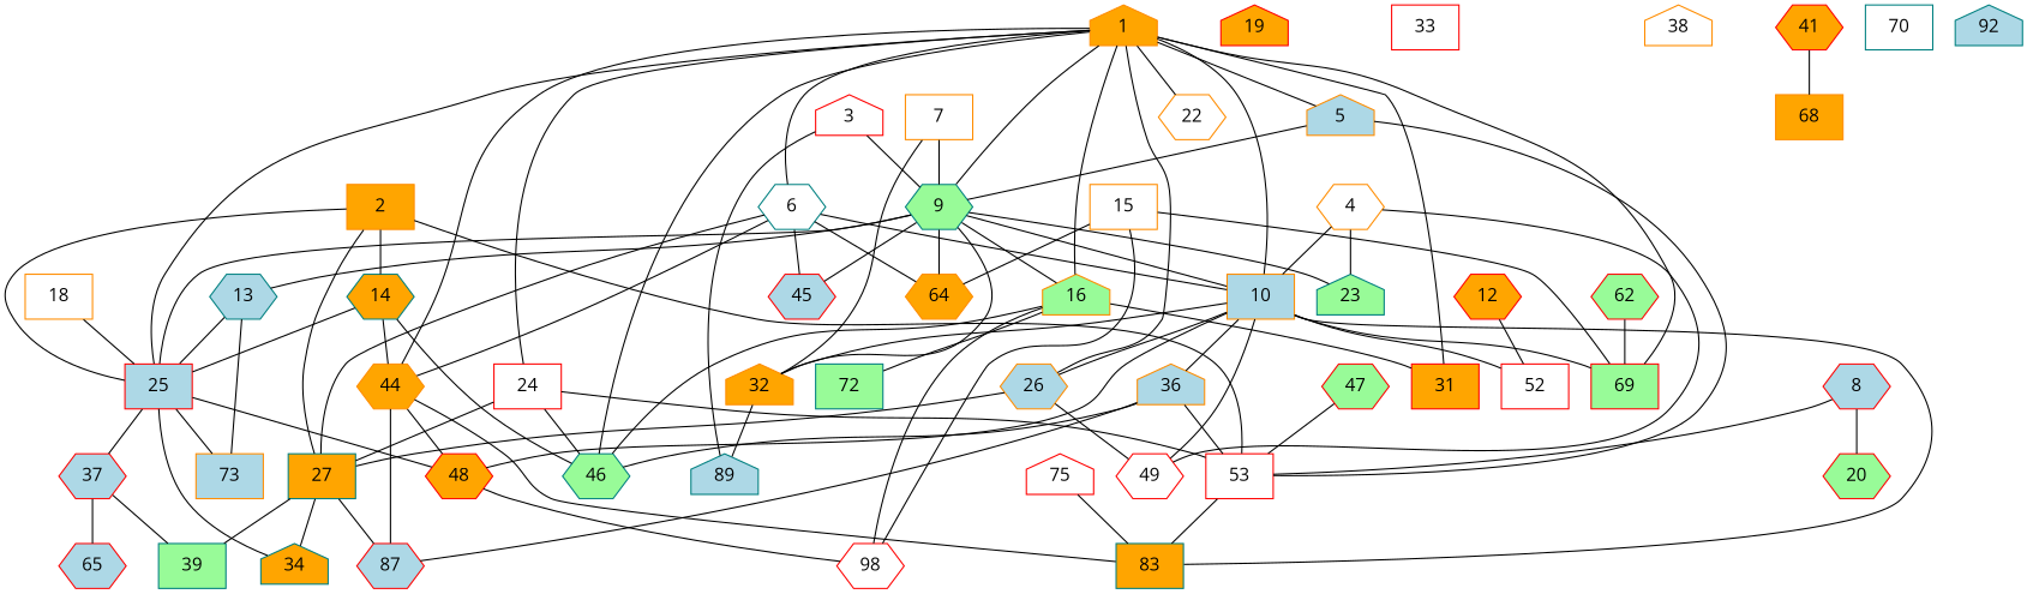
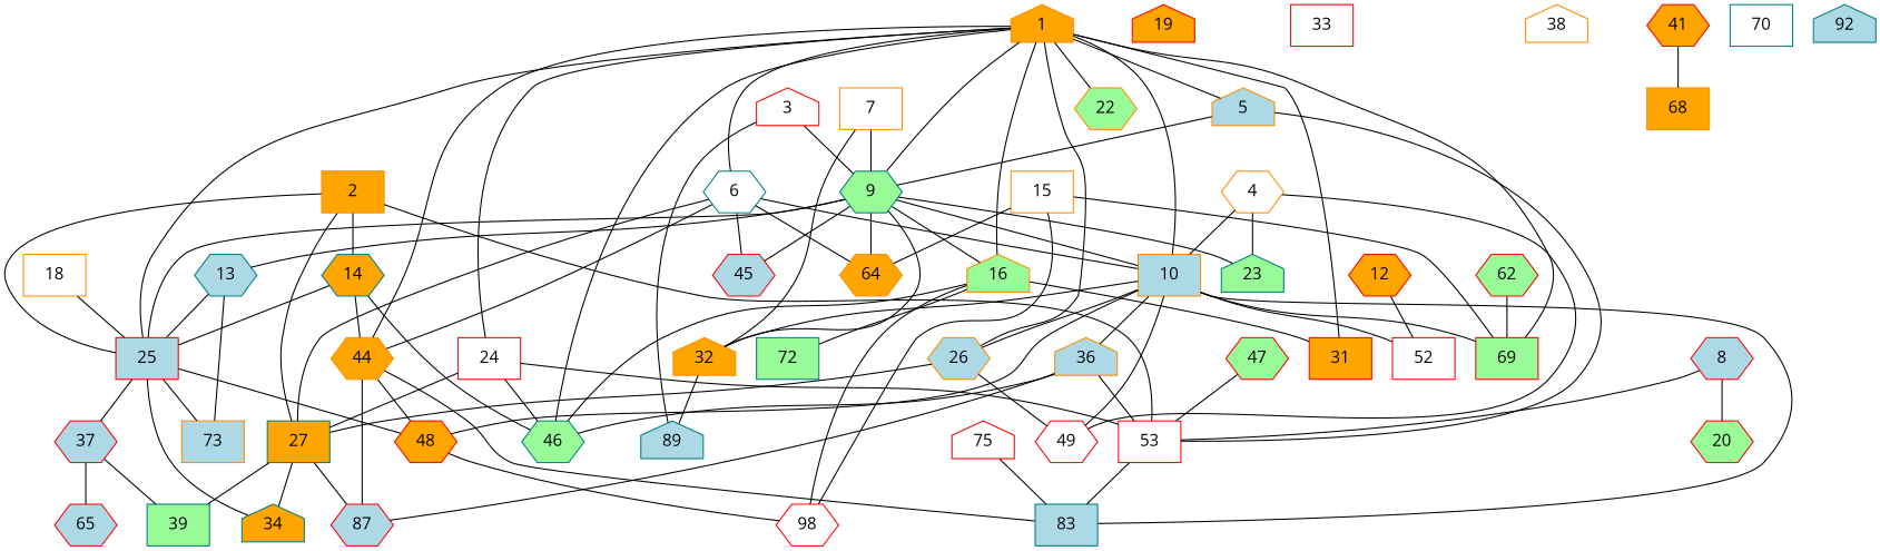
  graph {
    fontname="Open Sans"
    node [color=red fillcolor=lightblue fontname="Open Sans" shape=hexagon style=filled]
    edge [fontname="Open Sans"]
    1 [color=darkorange fillcolor=orange shape=house super="+42+59+30+63"]
    5 [color=darkorange shape=house]
    6 [color=teal fillcolor=white super="+21+88"]
    9 [color=teal fillcolor=palegreen super="+66+17+77"]
    10 [color=darkorange shape=box super="+11+56+78"]
    16 [color=darkorange fillcolor=palegreen shape=house super="+43+91"]
-   22 [color=darkorange fillcolor=white]
+   22 [color=darkorange fillcolor=palegreen]
    24 [fillcolor=white shape=box super="+76"]
    25 [shape=box super="+35+100"]
    26 [color=darkorange super="+28"]
    31 [fillcolor=orange shape=box]
    44 [color=darkorange fillcolor=orange super="+93+54+58"]
    46 [color=teal fillcolor=palegreen]
    69 [fillcolor=palegreen shape=box super="+84"]
    53 [fillcolor=white shape=box super="+80+60+61"]
    27 [color=teal fillcolor=orange shape=box super="+82+94+29"]
    45
    64 [color=darkorange fillcolor=orange]
    23 [color=teal fillcolor=palegreen shape=house]
    32 [color=darkorange fillcolor=orange shape=house super="+57+51"]
    13 [color=teal]
    49 [fillcolor=white]
    36 [color=darkorange shape=house super="+109+86"]
    48 [fillcolor=orange]
    52 [fillcolor=white shape=box]
-   83 [color=teal fillcolor=orange shape=box]
+   83 [color=teal shape=box]
    98 [fillcolor=white super="+112"]
    72 [color=teal fillcolor=palegreen shape=box]
    73 [color=darkorange shape=box super="+81+74"]
    34 [color=teal fillcolor=orange shape=house super="+50"]
    37
    87
    2 [color=darkorange fillcolor=orange shape=box super="+67"]
    14 [color=teal fillcolor=orange]
    39 [color=teal fillcolor=palegreen shape=box]
    3 [fillcolor=white shape=house]
    89 [color=teal shape=house]
    4 [color=darkorange fillcolor=white]
    7 [color=darkorange fillcolor=white shape=box super="+79"]
    8
    20 [fillcolor=palegreen]
    12 [fillcolor=orange super="+110"]
    15 [color=darkorange fillcolor=white shape=box super="+96+97"]
    18 [color=darkorange fillcolor=white shape=box]
    19 [fillcolor=orange shape=house]
    65
    33 [fillcolor=white shape=box]
    38 [color=darkorange fillcolor=white shape=house]
    41 [fillcolor=orange]
    68 [color=darkorange fillcolor=orange shape=box]
    47 [fillcolor=palegreen]
    62 [fillcolor=palegreen]
    70 [color=teal fillcolor=white shape=box]
    75 [fillcolor=white shape=house]
    92 [color=teal shape=house]
    1 -- 5
    1 -- 6
    1 -- 9
    1 -- 10 [weight=4]
    1 -- 16
    1 -- 22
    1 -- 24
    1 -- 25
    1 -- 26
    1 -- 31
    1 -- 44 [weight=2]
    1 -- 46
    1 -- 69
    5 -- 9
    5 -- 53 [weight=2]
    6 -- 10
    6 -- 44
    6 -- 27
    6 -- 45
    6 -- 64
    9 -- 10
    9 -- 16
    9 -- 25 [weight=3]
    9 -- 45
    9 -- 64 [weight=2]
    9 -- 23
    9 -- 32
    9 -- 13
    10 -- 26
    10 -- 69
    10 -- 32
    10 -- 49
    10 -- 36 [weight=2]
    10 -- 48
    10 -- 52
    10 -- 83
    16 -- 31 [weight=2]
    16 -- 46
    16 -- 98
    16 -- 72
    24 -- 46
    24 -- 53 [weight=2]
    24 -- 27
    25 -- 48
    25 -- 73
    25 -- 34
    25 -- 37
    26 -- 27
    26 -- 49
    44 -- 48
    44 -- 83
    44 -- 87
    53 -- 83
    27 -- 34
    27 -- 87
    27 -- 39
    32 -- 89
    13 -- 25
    13 -- 73
    36 -- 46
    36 -- 53
    36 -- 87
    48 -- 98
    37 -- 39
    37 -- 65
    2 -- 25
    2 -- 53 [weight=3]
    2 -- 27
    2 -- 14
    14 -- 25
    14 -- 44
    14 -- 46
    3 -- 9
    3 -- 89
    4 -- 10
    4 -- 23
    4 -- 49
    7 -- 9
    7 -- 32
    8 -- 53
    8 -- 20
    12 -- 52
    15 -- 69
    15 -- 64
    15 -- 98
    18 -- 25
    41 -- 68
    47 -- 53
    62 -- 69
    75 -- 83
  }
